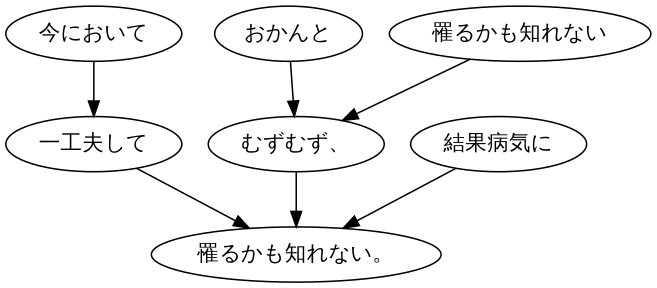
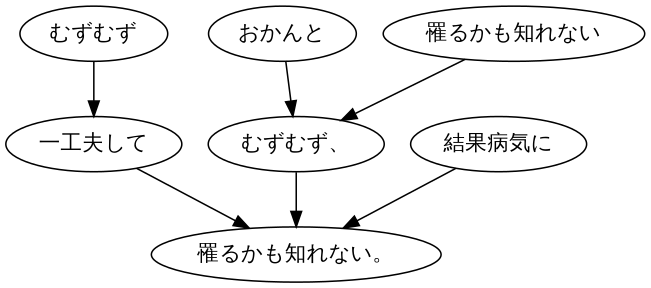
  digraph {
    fontname="Noto Serif"
    node [fontname="Noto Serif"]
    edge [fontname="Noto Serif"]
-   n1 [label="今において"]
+   n1 [label="むずむず"]
    n2 [label="一工夫して"]
    n3 [label="罹るかも知れない。"]
    n4 [label="おかんと"]
    n5 [label="むずむず、"]
    n6 [label="罹るかも知れない"]
    n7 [label="結果病気に"]
    n1 -> n2
    n2 -> n3
    n4 -> n5
    n5 -> n3
    n6 -> n5
    n7 -> n3
  }
